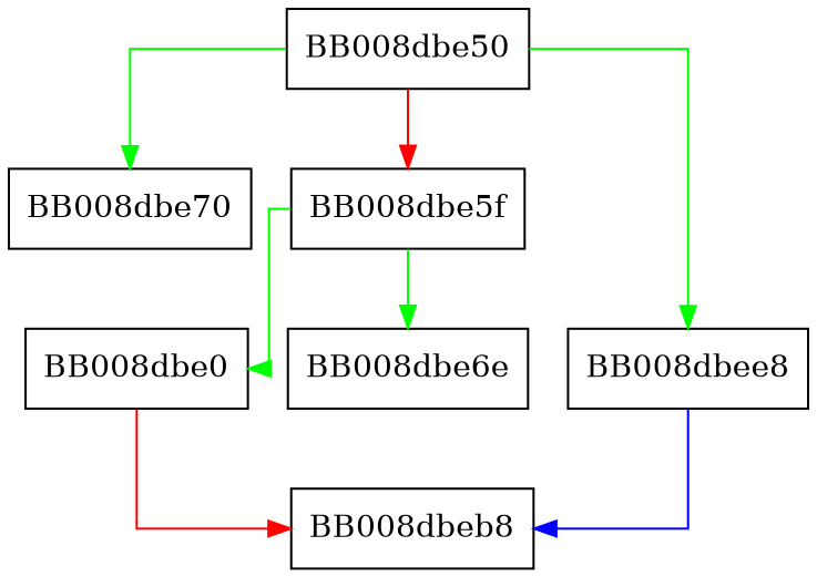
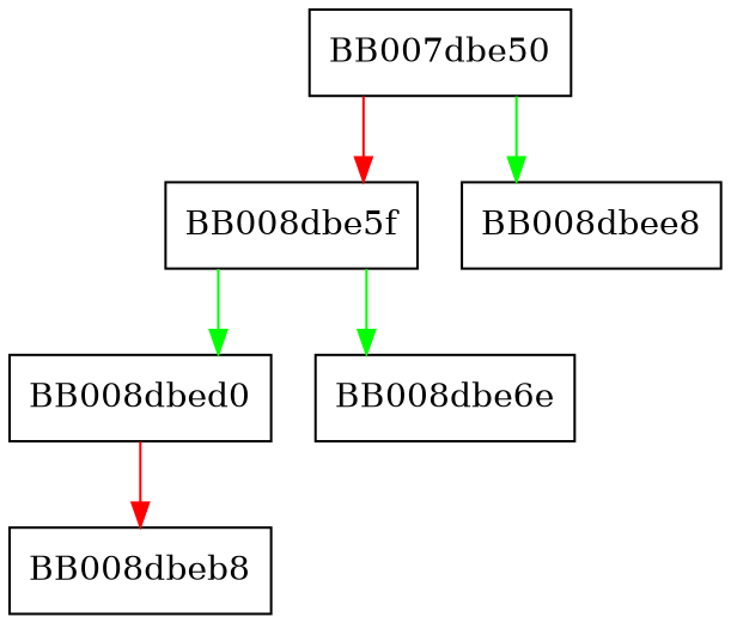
  digraph {
    splines=ortho
    node [shape=box]
    edge [color=green]
-   BB008dbe50
-   BB008dbe70
+   BB008dbe50 [label=BB007dbe50]
    BB008dbe5f
    BB008dbee8
-   BB008dbed0 [label=BB008dbe0]
+   BB008dbed0
    BB008dbe6e
    BB008dbeb8
-   BB008dbe50 -> BB008dbe70
    BB008dbe50 -> BB008dbe5f [color=red]
    BB008dbe50 -> BB008dbee8
    BB008dbe5f -> BB008dbed0
    BB008dbe5f -> BB008dbe6e
-   BB008dbee8 -> BB008dbeb8 [color=blue]
    BB008dbed0 -> BB008dbeb8 [color=red]
  }
